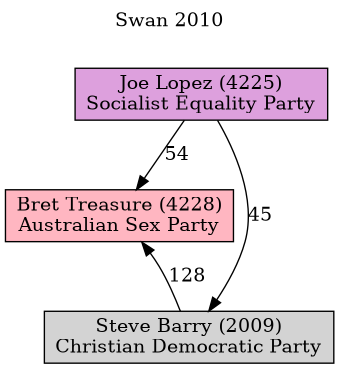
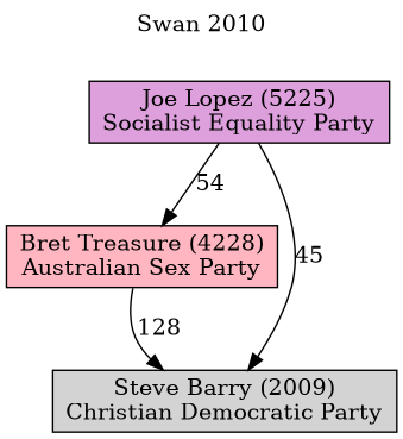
  digraph {
    label="Swan 2010"
    labelloc=t
    mclimit=2
    node [shape=box style=filled]
    edge [style=solid]
    n1 [fillcolor=lightpink label="Bret Treasure (4228)\nAustralian Sex Party"]
    n2 [fillcolor=lightgrey label="Steve Barry (2009)\nChristian Democratic Party"]
-   n3 [fillcolor=plum label="Joe Lopez (4225)\nSocialist Equality Party"]
-   n2 -> n1 [label=128]
+   n3 [fillcolor=plum label="Joe Lopez (5225)\nSocialist Equality Party"]
+   n1 -> n2 [label=128]
    n3 -> n1 [label=54]
    n3 -> n2 [label=45]
  }
